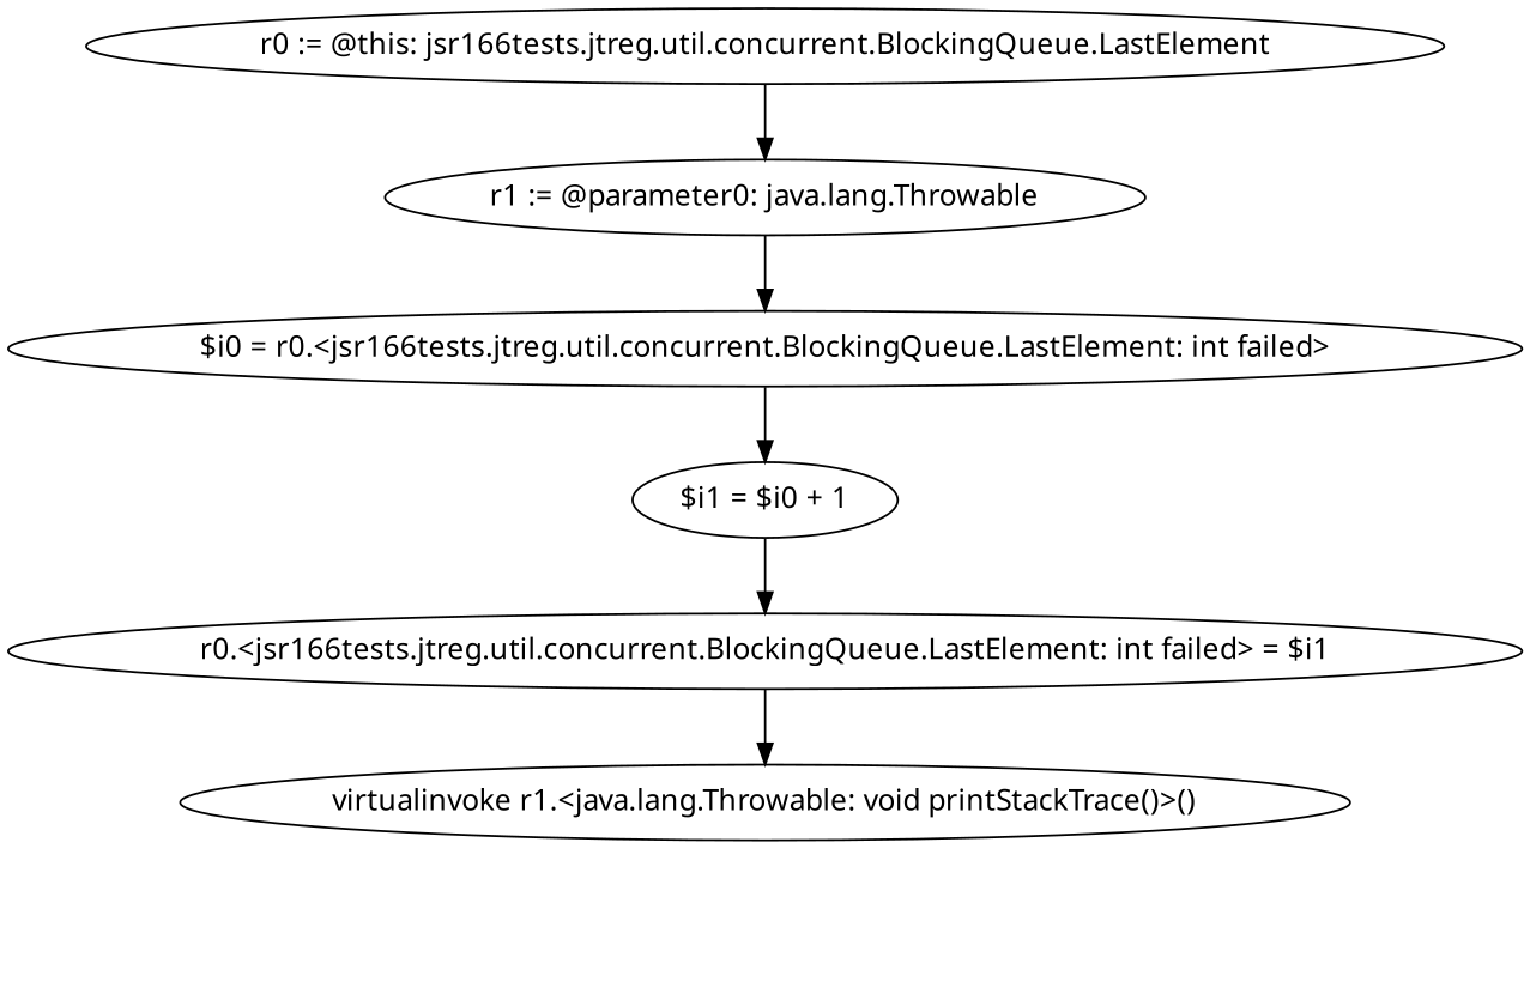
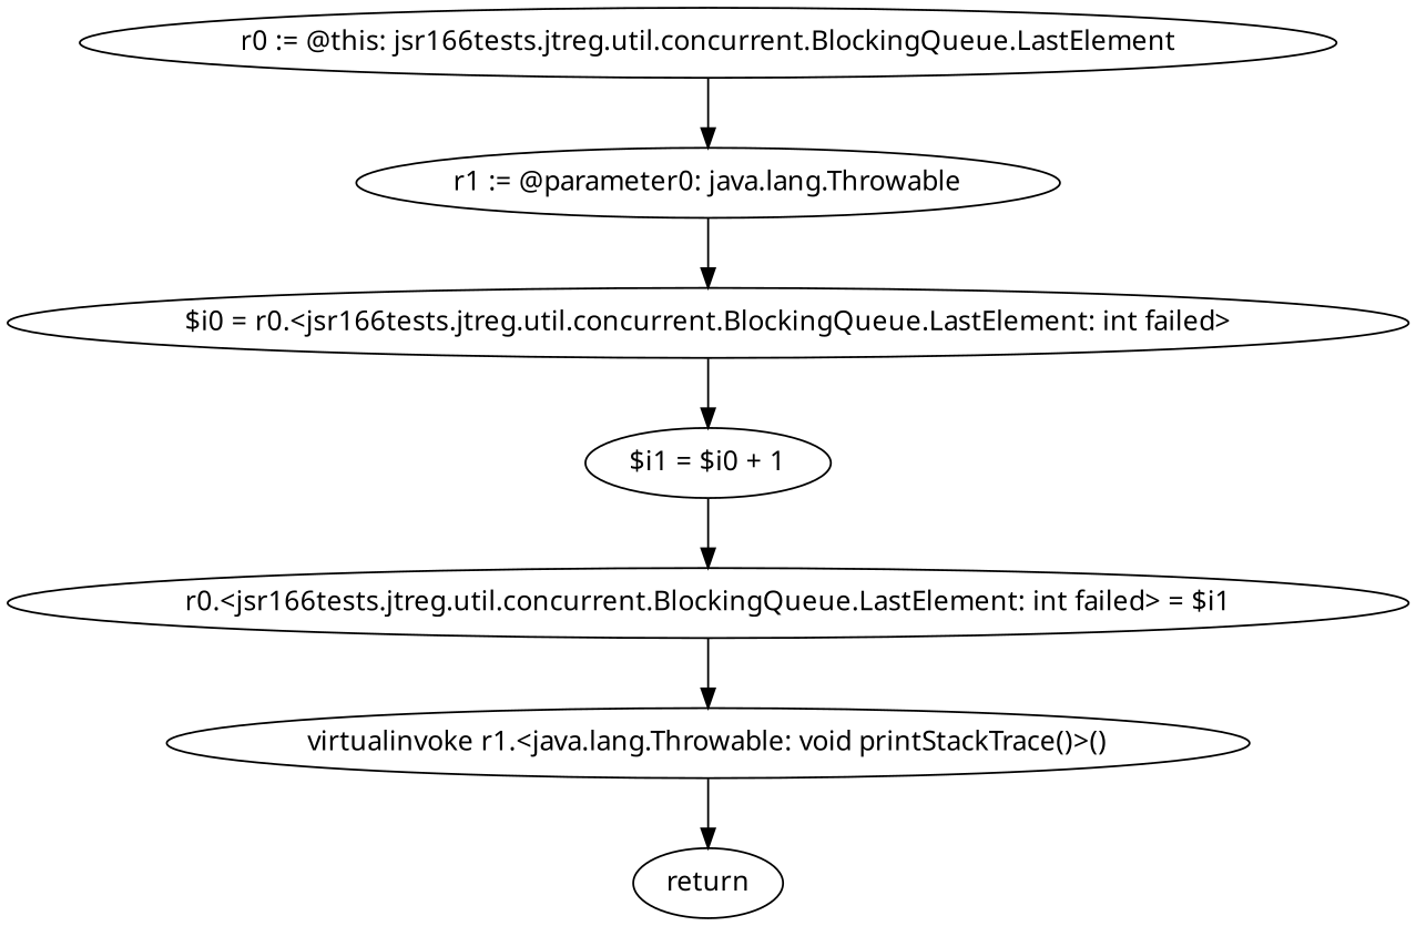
  digraph {
    fontname="Noto Sans"
    node [fontname="Noto Sans"]
    edge [fontname="Noto Sans"]
    "r0 := @this: jsr166tests.jtreg.util.concurrent.BlockingQueue.LastElement"
    "r1 := @parameter0: java.lang.Throwable"
    "$i0 = r0.<jsr166tests.jtreg.util.concurrent.BlockingQueue.LastElement: int failed>"
    "$i1 = $i0 + 1"
    "r0.<jsr166tests.jtreg.util.concurrent.BlockingQueue.LastElement: int failed> = $i1"
    "virtualinvoke r1.<java.lang.Throwable: void printStackTrace()>()"
+   return
    "r0 := @this: jsr166tests.jtreg.util.concurrent.BlockingQueue.LastElement" -> "r1 := @parameter0: java.lang.Throwable"
    "r1 := @parameter0: java.lang.Throwable" -> "$i0 = r0.<jsr166tests.jtreg.util.concurrent.BlockingQueue.LastElement: int failed>"
    "$i0 = r0.<jsr166tests.jtreg.util.concurrent.BlockingQueue.LastElement: int failed>" -> "$i1 = $i0 + 1"
    "$i1 = $i0 + 1" -> "r0.<jsr166tests.jtreg.util.concurrent.BlockingQueue.LastElement: int failed> = $i1"
    "r0.<jsr166tests.jtreg.util.concurrent.BlockingQueue.LastElement: int failed> = $i1" -> "virtualinvoke r1.<java.lang.Throwable: void printStackTrace()>()"
+   "virtualinvoke r1.<java.lang.Throwable: void printStackTrace()>()" -> return
  }
